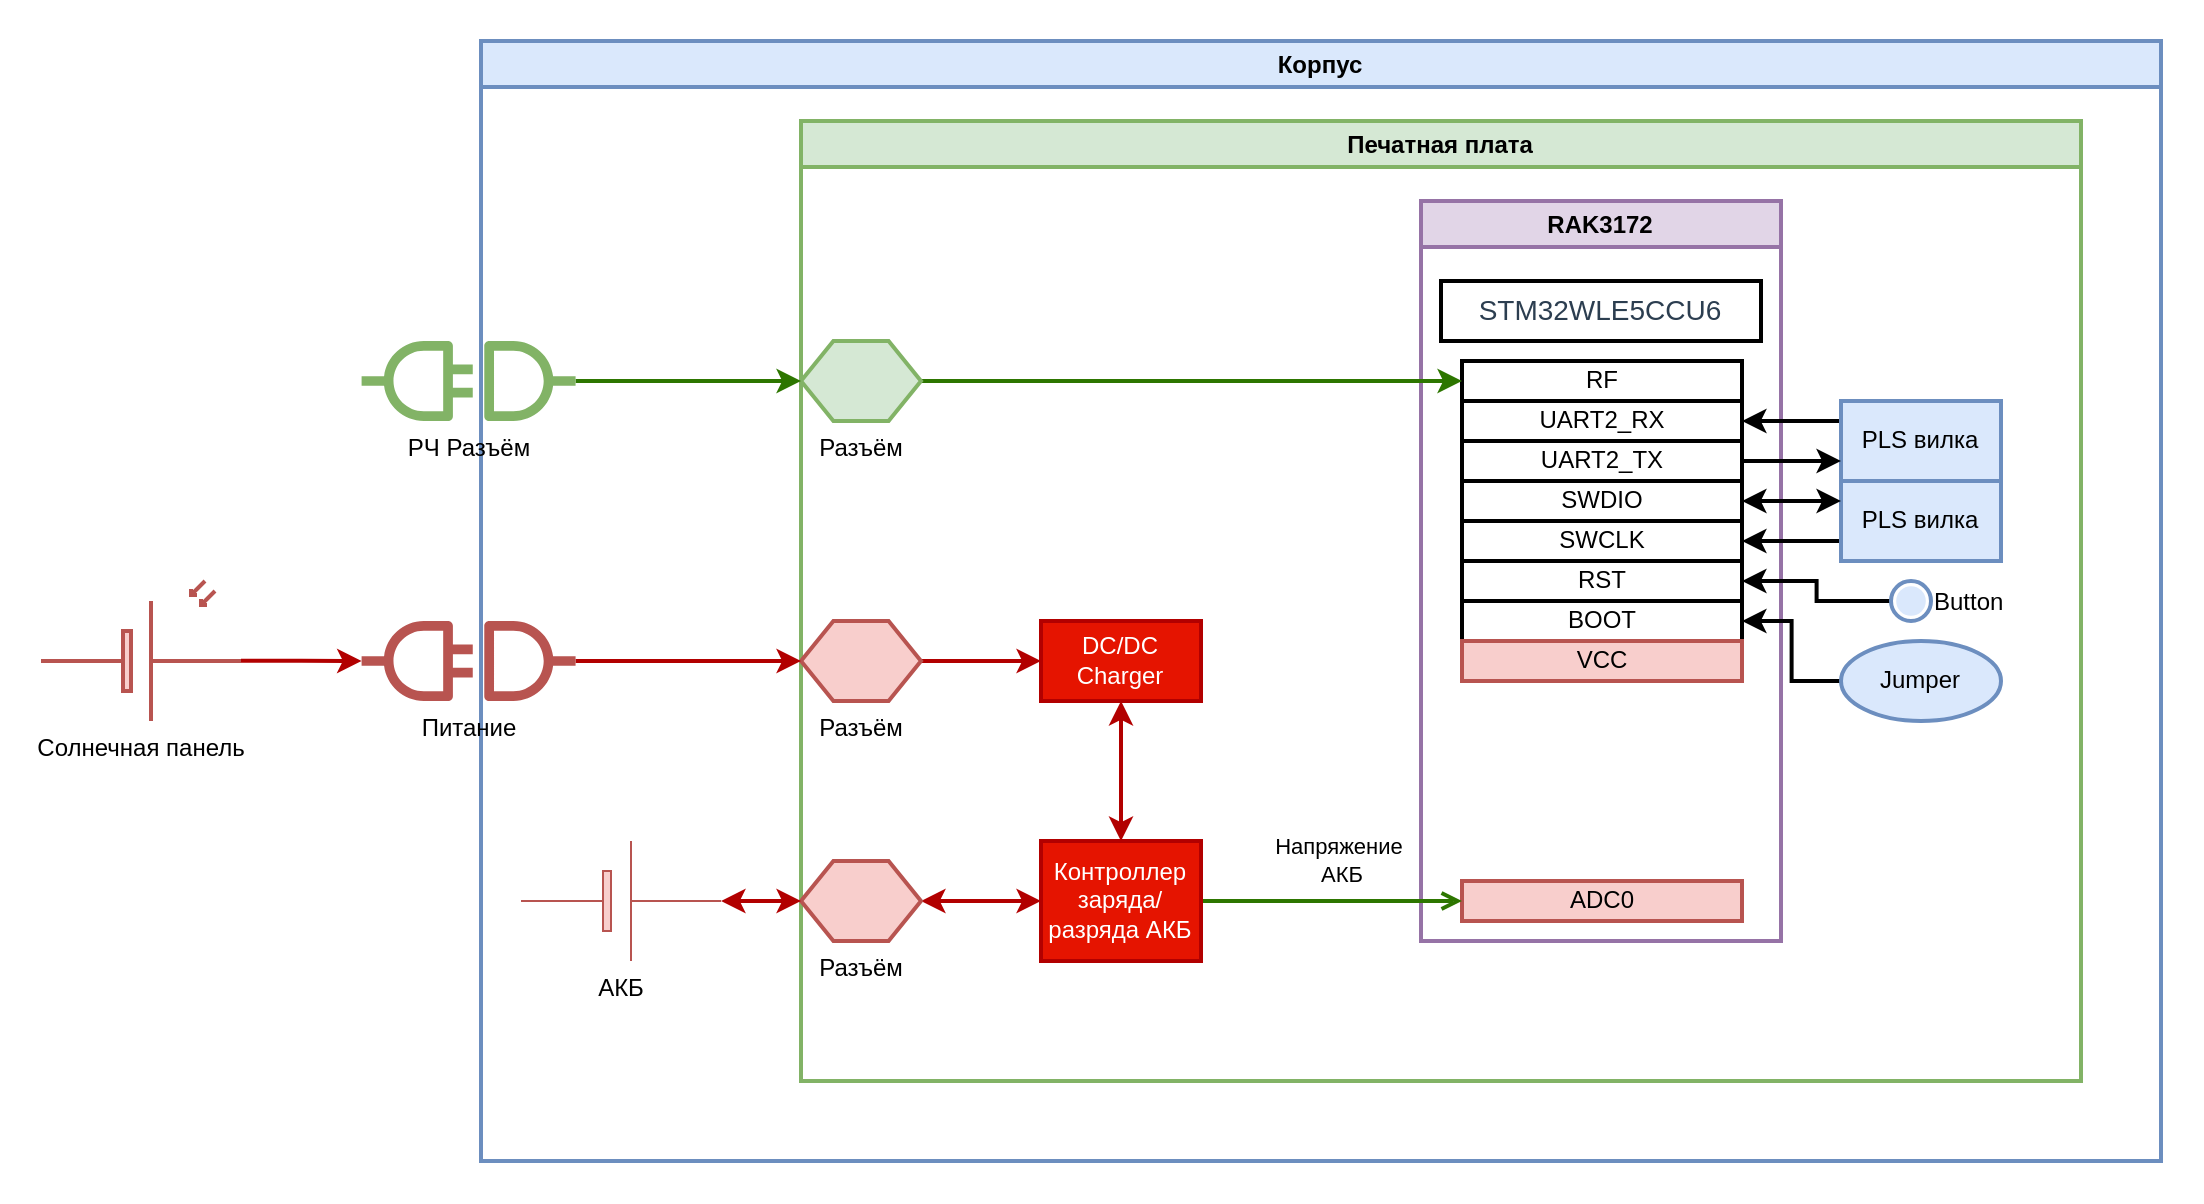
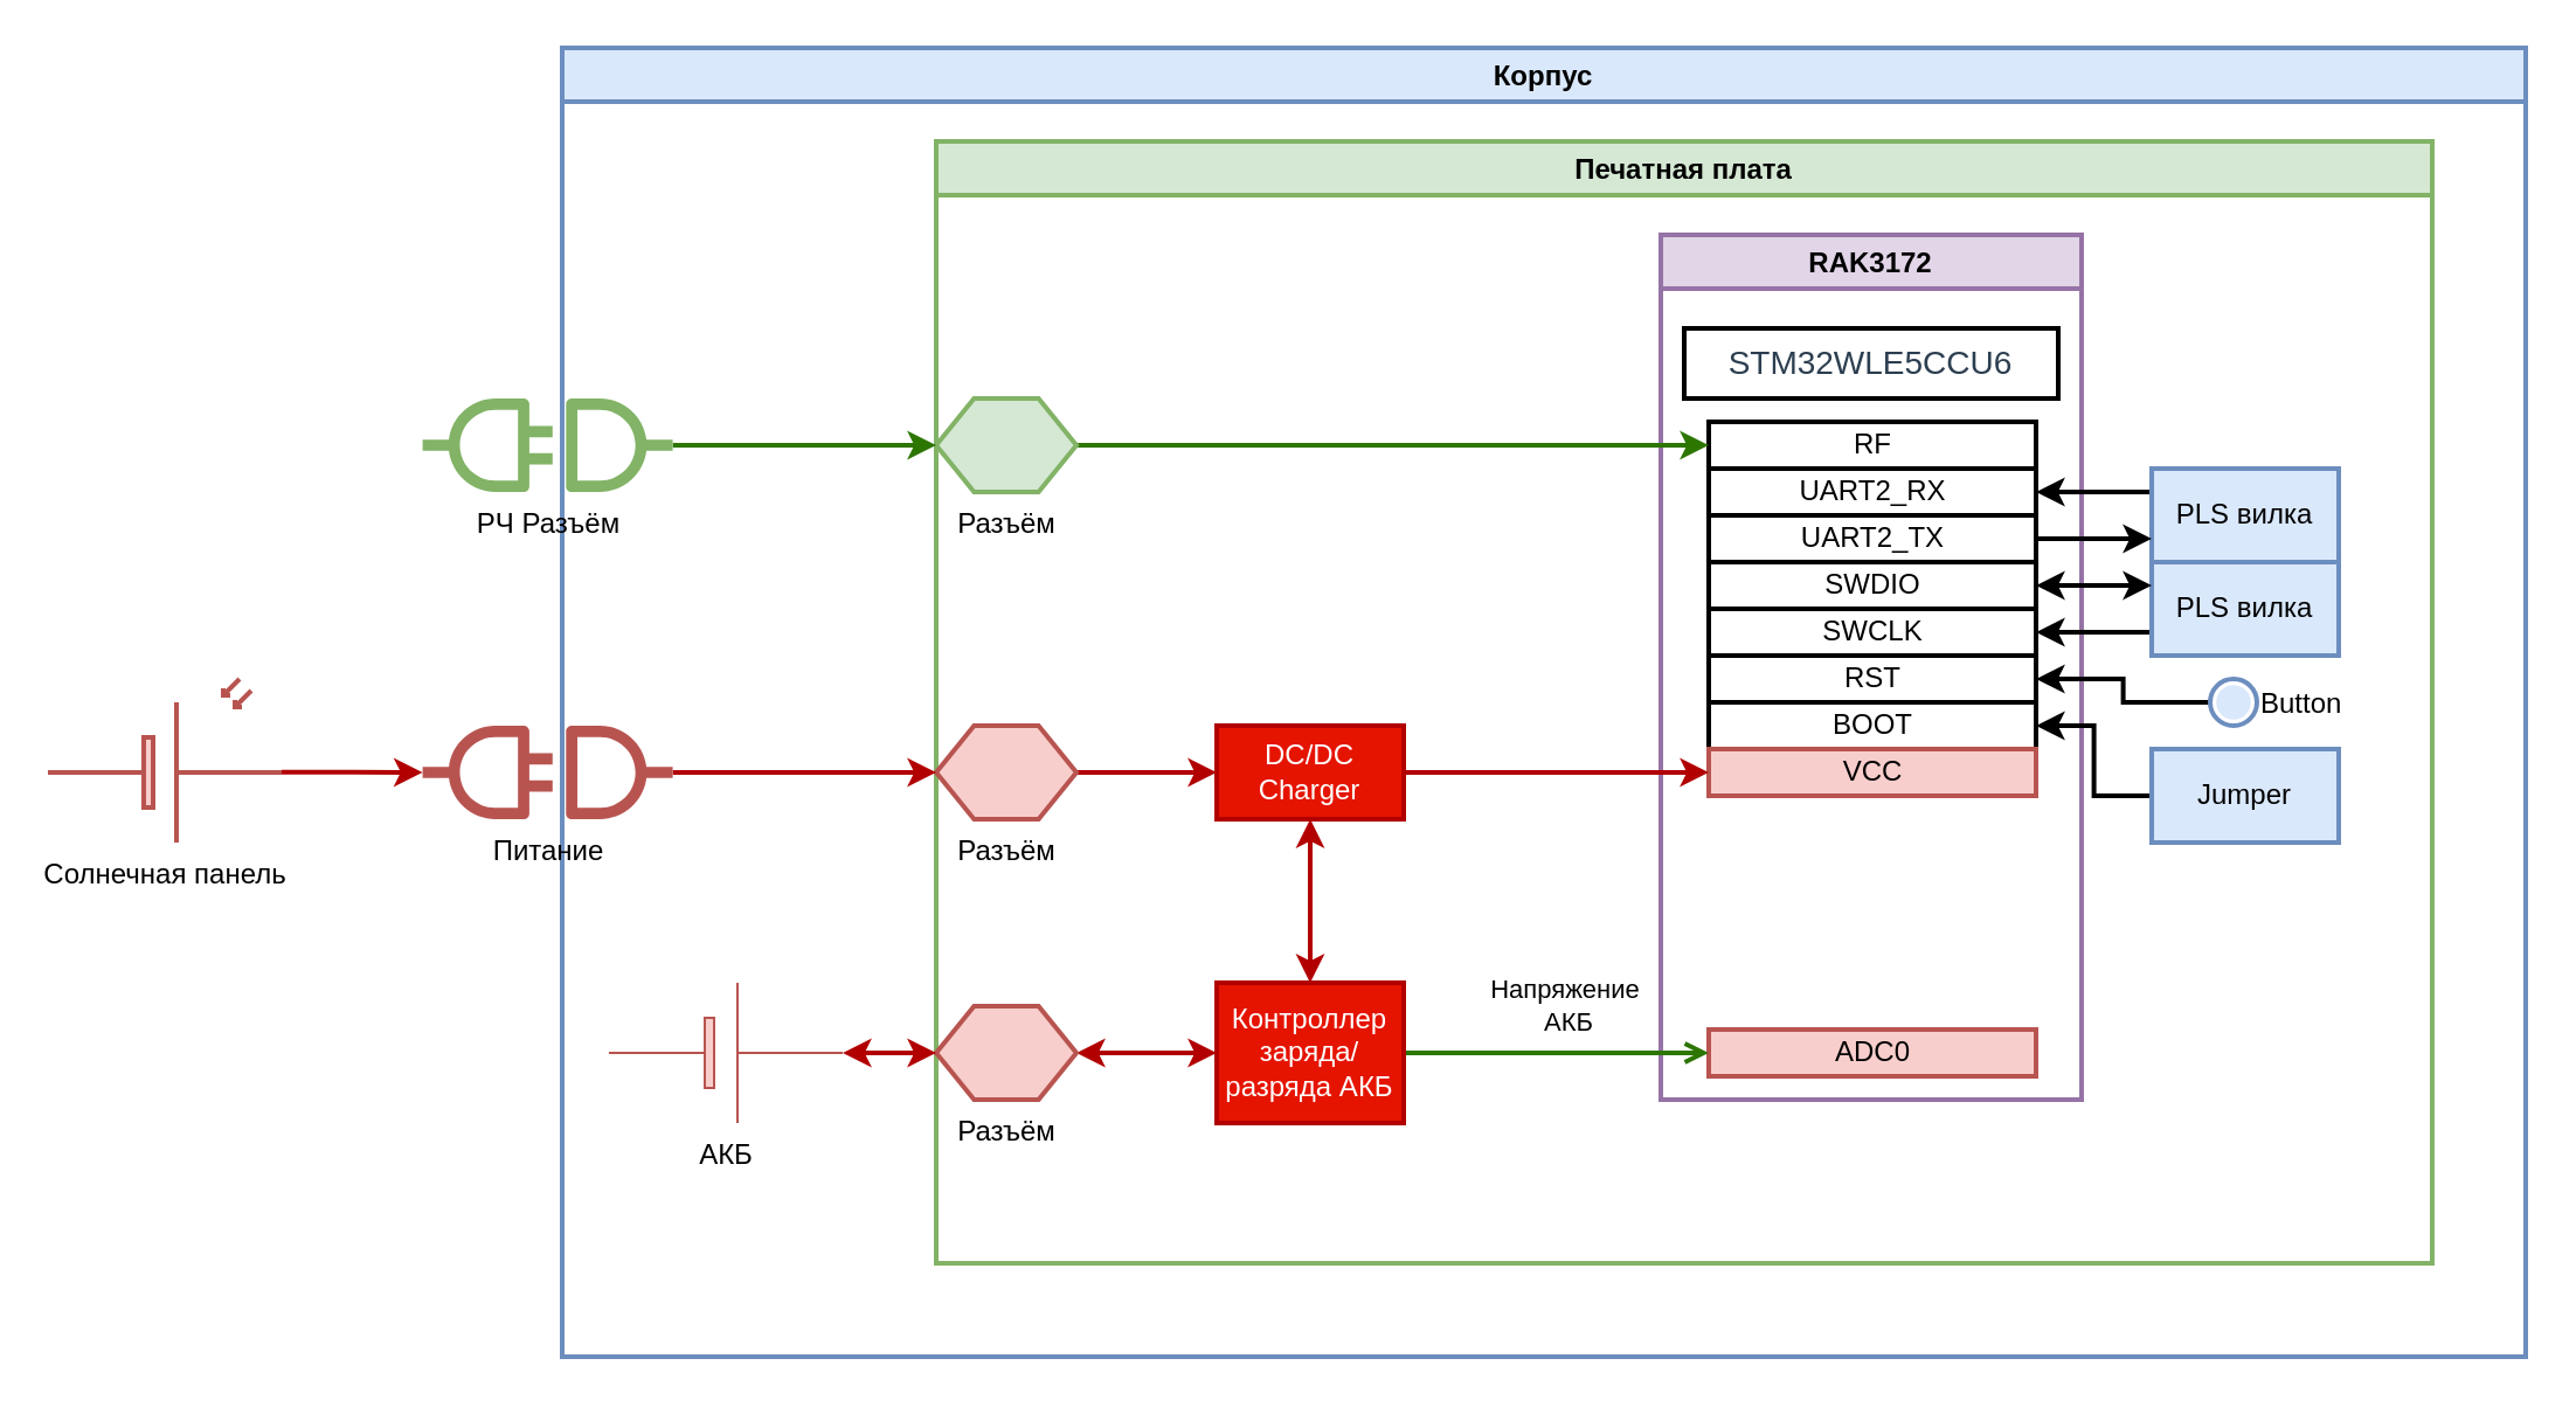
  <mxCell id="0" />
  <mxCell id="1" parent="0" />
  <mxCell id="2" value="Корпус" style="swimlane;fillColor=#dae8fc;strokeColor=#6c8ebf;strokeWidth=2;" parent="1" vertex="1"><mxGeometry x="240" y="20" width="840" height="560" as="geometry" /></mxCell>
  <mxCell id="3" value="Печатная плата" style="swimlane;fillColor=#d5e8d4;strokeColor=#82b366;strokeWidth=2;" parent="2" vertex="1"><mxGeometry x="160" y="40" width="640" height="480" as="geometry" /></mxCell>
  <mxCell id="4" value="RAK3172" style="swimlane;strokeWidth=2;fillColor=#e1d5e7;strokeColor=#9673a6;" parent="3" vertex="1"><mxGeometry x="310" y="40" width="180" height="370" as="geometry" /></mxCell>
  <mxCell id="5" value="RF" style="rounded=0;whiteSpace=wrap;html=1;strokeWidth=2;" parent="4" vertex="1"><mxGeometry x="20.5" y="80" width="140" height="20" as="geometry" /></mxCell>
  <mxCell id="6" value="UART2_RX" style="rounded=0;whiteSpace=wrap;html=1;strokeWidth=2;" parent="4" vertex="1"><mxGeometry x="20.5" y="100" width="140" height="20" as="geometry" /></mxCell>
  <mxCell id="7" value="SWCLK" style="rounded=0;whiteSpace=wrap;html=1;strokeWidth=2;" parent="4" vertex="1"><mxGeometry x="20.5" y="160" width="140" height="20" as="geometry" /></mxCell>
  <mxCell id="8" value="RST" style="rounded=0;whiteSpace=wrap;html=1;strokeWidth=2;" parent="4" vertex="1"><mxGeometry x="20.5" y="180" width="140" height="20" as="geometry" /></mxCell>
  <mxCell id="9" value="SWDIO" style="rounded=0;whiteSpace=wrap;html=1;strokeWidth=2;" parent="4" vertex="1"><mxGeometry x="20.5" y="140" width="140" height="20" as="geometry" /></mxCell>
  <mxCell id="10" value="UART2_TX" style="rounded=0;whiteSpace=wrap;html=1;strokeWidth=2;" parent="4" vertex="1"><mxGeometry x="20.5" y="120" width="140" height="20" as="geometry" /></mxCell>
  <mxCell id="11" value="BOOT" style="rounded=0;whiteSpace=wrap;html=1;strokeWidth=2;" parent="4" vertex="1"><mxGeometry x="20.5" y="200" width="140" height="20" as="geometry" /></mxCell>
  <mxCell id="12" value="&lt;span style=&quot;color: rgb(44 , 62 , 80) ; font-family: , &amp;#34;blinkmacsystemfont&amp;#34; , &amp;#34;segoe ui&amp;#34; , &amp;#34;roboto&amp;#34; , &amp;#34;oxygen&amp;#34; , &amp;#34;ubuntu&amp;#34; , &amp;#34;cantarell&amp;#34; , &amp;#34;fira sans&amp;#34; , &amp;#34;droid sans&amp;#34; , &amp;#34;helvetica neue&amp;#34; , sans-serif ; font-size: 14px ; text-align: left ; background-color: rgb(255 , 255 , 255)&quot;&gt;STM32WLE5CCU6&lt;/span&gt;" style="rounded=0;whiteSpace=wrap;html=1;strokeWidth=2;" parent="4" vertex="1"><mxGeometry x="10" y="40" width="160" height="30" as="geometry" /></mxCell>
  <mxCell id="13" value="VCC" style="rounded=0;whiteSpace=wrap;html=1;strokeWidth=2;fillColor=#f8cecc;strokeColor=#b85450;" parent="4" vertex="1"><mxGeometry x="20.5" y="220" width="140" height="20" as="geometry" /></mxCell>
  <mxCell id="14" value="ADC0" style="rounded=0;whiteSpace=wrap;html=1;strokeWidth=2;fillColor=#f8cecc;strokeColor=#b85450;" vertex="1" parent="4"><mxGeometry x="20.5" y="340" width="140" height="20" as="geometry" /></mxCell>
  <mxCell id="15" style="edgeStyle=orthogonalEdgeStyle;rounded=0;orthogonalLoop=1;jettySize=auto;html=1;exitX=0;exitY=0.25;exitDx=0;exitDy=0;entryX=1;entryY=0.5;entryDx=0;entryDy=0;strokeWidth=2;" parent="3" source="16" target="6" edge="1"><mxGeometry relative="1" as="geometry" /></mxCell>
  <mxCell id="16" value="PLS вилка" style="rounded=0;whiteSpace=wrap;html=1;strokeWidth=2;fillColor=#dae8fc;strokeColor=#6c8ebf;" parent="3" vertex="1"><mxGeometry x="520" y="140" width="80" height="40" as="geometry" /></mxCell>
  <mxCell id="17" style="edgeStyle=orthogonalEdgeStyle;rounded=0;orthogonalLoop=1;jettySize=auto;html=1;exitX=1;exitY=0.5;exitDx=0;exitDy=0;entryX=0;entryY=0.75;entryDx=0;entryDy=0;strokeWidth=2;" parent="3" source="10" target="16" edge="1"><mxGeometry relative="1" as="geometry" /></mxCell>
  <mxCell id="18" style="edgeStyle=orthogonalEdgeStyle;rounded=0;orthogonalLoop=1;jettySize=auto;html=1;exitX=0;exitY=0.75;exitDx=0;exitDy=0;entryX=1;entryY=0.5;entryDx=0;entryDy=0;startArrow=none;startFill=0;strokeWidth=2;" parent="3" source="19" target="7" edge="1"><mxGeometry relative="1" as="geometry" /></mxCell>
  <mxCell id="19" value="PLS вилка" style="rounded=0;whiteSpace=wrap;html=1;strokeWidth=2;fillColor=#dae8fc;strokeColor=#6c8ebf;" parent="3" vertex="1"><mxGeometry x="520" y="180" width="80" height="40" as="geometry" /></mxCell>
  <mxCell id="20" style="edgeStyle=orthogonalEdgeStyle;rounded=0;orthogonalLoop=1;jettySize=auto;html=1;exitX=1;exitY=0.5;exitDx=0;exitDy=0;entryX=0;entryY=0.25;entryDx=0;entryDy=0;startArrow=classic;startFill=1;strokeWidth=2;" parent="3" source="9" target="19" edge="1"><mxGeometry relative="1" as="geometry" /></mxCell>
+ <mxCell id="21" style="edgeStyle=orthogonalEdgeStyle;rounded=0;orthogonalLoop=1;jettySize=auto;html=1;exitX=1;exitY=0.5;exitDx=0;exitDy=0;entryX=0;entryY=0.5;entryDx=0;entryDy=0;startArrow=none;startFill=0;strokeWidth=2;fillColor=#e51400;strokeColor=#B20000;" parent="3" source="22" target="13" edge="1"><mxGeometry relative="1" as="geometry" /></mxCell>
  <mxCell id="22" value="DC/DC&lt;br&gt;Charger" style="rounded=0;whiteSpace=wrap;html=1;fillColor=#e51400;fontColor=#ffffff;strokeColor=#B20000;strokeWidth=2;" parent="3" vertex="1"><mxGeometry x="120" y="250" width="80" height="40" as="geometry" /></mxCell>
  <mxCell id="23" style="edgeStyle=orthogonalEdgeStyle;rounded=0;orthogonalLoop=1;jettySize=auto;html=1;startArrow=none;startFill=0;strokeWidth=2;" parent="3" source="24" target="8" edge="1"><mxGeometry relative="1" as="geometry" /></mxCell>
  <mxCell id="24" value="Button" style="dashed=0;labelPosition=right;align=left;shape=mxgraph.gmdl.radiobutton;strokeColor=#6c8ebf;fillColor=#dae8fc;strokeWidth=2;aspect=fixed;sketch=0;labelBackgroundColor=#FFFFFF;" parent="3" vertex="1"><mxGeometry x="545" y="230" width="20" height="20" as="geometry" /></mxCell>
  <mxCell id="25" style="edgeStyle=orthogonalEdgeStyle;rounded=0;orthogonalLoop=1;jettySize=auto;html=1;exitX=0;exitY=0.5;exitDx=0;exitDy=0;entryX=1;entryY=0.5;entryDx=0;entryDy=0;startArrow=none;startFill=0;strokeWidth=2;" parent="3" source="26" target="11" edge="1"><mxGeometry relative="1" as="geometry" /></mxCell>
- <mxCell id="26" value="Jumper" style="ellipse;whiteSpace=wrap;html=1;strokeWidth=2;fillColor=#dae8fc;strokeColor=#6c8ebf;" parent="3" vertex="1"><mxGeometry x="520" y="260" width="80" height="40" as="geometry" /></mxCell>
+ <mxCell id="26" value="Jumper" style="rounded=0;whiteSpace=wrap;html=1;strokeWidth=2;fillColor=#dae8fc;strokeColor=#6c8ebf;" parent="3" vertex="1"><mxGeometry x="520" y="260" width="80" height="40" as="geometry" /></mxCell>
  <mxCell id="27" style="edgeStyle=orthogonalEdgeStyle;rounded=0;orthogonalLoop=1;jettySize=auto;html=1;startArrow=none;startFill=0;strokeWidth=2;exitX=1;exitY=0.5;exitDx=0;exitDy=0;fillColor=#60a917;strokeColor=#2D7600;" edge="1" parent="3" source="28" target="5"><mxGeometry relative="1" as="geometry"><mxPoint x="220" y="130" as="sourcePoint" /></mxGeometry></mxCell>
  <mxCell id="28" value="Разъём" style="verticalLabelPosition=bottom;verticalAlign=top;html=1;shape=hexagon;perimeter=hexagonPerimeter2;arcSize=6;size=0.27;labelBackgroundColor=none;strokeWidth=2;fillColor=#d5e8d4;strokeColor=#82b366;" vertex="1" parent="3"><mxGeometry y="110" width="60" height="40" as="geometry" /></mxCell>
  <mxCell id="29" style="edgeStyle=orthogonalEdgeStyle;rounded=0;orthogonalLoop=1;jettySize=auto;html=1;exitX=1;exitY=0.5;exitDx=0;exitDy=0;entryX=0;entryY=0.5;entryDx=0;entryDy=0;startArrow=none;startFill=0;strokeWidth=2;fillColor=#e51400;strokeColor=#B20000;" edge="1" parent="3" source="30" target="22"><mxGeometry relative="1" as="geometry" /></mxCell>
  <mxCell id="30" value="Разъём" style="verticalLabelPosition=bottom;verticalAlign=top;html=1;shape=hexagon;perimeter=hexagonPerimeter2;arcSize=6;size=0.27;labelBackgroundColor=none;strokeWidth=2;fillColor=#f8cecc;strokeColor=#b85450;" vertex="1" parent="3"><mxGeometry y="250" width="60" height="40" as="geometry" /></mxCell>
  <mxCell id="31" style="edgeStyle=orthogonalEdgeStyle;rounded=0;orthogonalLoop=1;jettySize=auto;html=1;exitX=0;exitY=0.5;exitDx=0;exitDy=0;entryX=1;entryY=0.5;entryDx=0;entryDy=0;startArrow=classic;startFill=1;strokeWidth=2;fillColor=#e51400;strokeColor=#B20000;" edge="1" parent="3" source="33" target="35"><mxGeometry relative="1" as="geometry" /></mxCell>
  <mxCell id="32" value="Напряжение&lt;br&gt;&amp;nbsp;АКБ" style="edgeStyle=orthogonalEdgeStyle;rounded=0;orthogonalLoop=1;jettySize=auto;html=1;entryX=0;entryY=0.5;entryDx=0;entryDy=0;startArrow=none;startFill=0;strokeWidth=2;fillColor=#60a917;strokeColor=#2D7600;endArrow=open;" edge="1" parent="3" source="33" target="14"><mxGeometry x="0.073" y="20" relative="1" as="geometry"><mxPoint x="-1" as="offset" /></mxGeometry></mxCell>
  <mxCell id="33" value="Контроллер заряда/разряда АКБ" style="rounded=0;whiteSpace=wrap;html=1;labelBackgroundColor=none;strokeWidth=2;fillColor=#e51400;fontColor=#ffffff;strokeColor=#B20000;labelBorderColor=none;" vertex="1" parent="3"><mxGeometry x="120" y="360" width="80" height="60" as="geometry" /></mxCell>
  <mxCell id="34" style="edgeStyle=orthogonalEdgeStyle;rounded=0;orthogonalLoop=1;jettySize=auto;html=1;entryX=0.5;entryY=0;entryDx=0;entryDy=0;startArrow=classic;startFill=1;strokeWidth=2;fillColor=#e51400;strokeColor=#B20000;" edge="1" parent="3" source="22" target="33"><mxGeometry relative="1" as="geometry" /></mxCell>
  <mxCell id="35" value="Разъём" style="verticalLabelPosition=bottom;verticalAlign=top;html=1;shape=hexagon;perimeter=hexagonPerimeter2;arcSize=6;size=0.27;labelBackgroundColor=none;strokeWidth=2;fillColor=#f8cecc;strokeColor=#b85450;" vertex="1" parent="3"><mxGeometry y="370" width="60" height="40" as="geometry" /></mxCell>
  <mxCell id="36" style="edgeStyle=orthogonalEdgeStyle;rounded=0;orthogonalLoop=1;jettySize=auto;html=1;startArrow=none;startFill=0;strokeWidth=2;fillColor=#60a917;strokeColor=#2D7600;" edge="1" parent="2" source="37" target="28"><mxGeometry relative="1" as="geometry"><mxPoint x="158.75" y="170" as="targetPoint" /></mxGeometry></mxCell>
  <mxCell id="37" value="РЧ Разъём" style="sketch=0;outlineConnect=0;fillColor=#82B366;strokeColor=#82B366;dashed=0;verticalLabelPosition=bottom;verticalAlign=top;align=center;html=1;fontSize=12;fontStyle=0;aspect=fixed;pointerEvents=1;shape=mxgraph.aws4.connector;strokeWidth=2;" parent="2" vertex="1"><mxGeometry x="-60" y="150" width="107.59" height="40" as="geometry" /></mxCell>
  <mxCell id="38" style="edgeStyle=orthogonalEdgeStyle;rounded=0;orthogonalLoop=1;jettySize=auto;html=1;entryX=0;entryY=0.5;entryDx=0;entryDy=0;startArrow=none;startFill=0;strokeWidth=2;fillColor=#e51400;strokeColor=#B20000;" edge="1" parent="2" source="39" target="30"><mxGeometry relative="1" as="geometry" /></mxCell>
  <mxCell id="39" value="&lt;span style=&quot;&quot;&gt;Питание&lt;/span&gt;" style="sketch=0;outlineConnect=0;fillColor=#B85450;strokeColor=#B85450;dashed=0;verticalLabelPosition=bottom;verticalAlign=top;align=center;html=1;fontSize=12;fontStyle=0;aspect=fixed;pointerEvents=1;shape=mxgraph.aws4.connector;strokeWidth=2;labelBackgroundColor=none;" parent="2" vertex="1"><mxGeometry x="-60" y="290" width="107.59" height="40" as="geometry" /></mxCell>
  <mxCell id="40" value="АКБ" style="verticalLabelPosition=bottom;shadow=0;dashed=0;align=center;fillColor=#f8cecc;html=1;verticalAlign=top;strokeWidth=1;shape=mxgraph.electrical.miscellaneous.monocell_battery;labelBackgroundColor=none;strokeColor=#b85450;" vertex="1" parent="2"><mxGeometry x="20" y="400" width="100" height="60" as="geometry" /></mxCell>
  <mxCell id="41" style="edgeStyle=orthogonalEdgeStyle;rounded=0;orthogonalLoop=1;jettySize=auto;html=1;exitX=0;exitY=0.5;exitDx=0;exitDy=0;entryX=1;entryY=0.5;entryDx=0;entryDy=0;entryPerimeter=0;startArrow=classic;startFill=1;strokeWidth=2;fillColor=#e51400;strokeColor=#B20000;" edge="1" parent="2" source="35" target="40"><mxGeometry relative="1" as="geometry" /></mxCell>
  <mxCell id="42" style="edgeStyle=orthogonalEdgeStyle;rounded=0;orthogonalLoop=1;jettySize=auto;html=1;exitX=1;exitY=0.57;exitDx=0;exitDy=0;exitPerimeter=0;startArrow=none;startFill=0;strokeWidth=2;fillColor=#e51400;strokeColor=#B20000;" edge="1" parent="1" source="43" target="39"><mxGeometry relative="1" as="geometry" /></mxCell>
  <mxCell id="43" value="&lt;span style=&quot;&quot;&gt;Солнечная панель&lt;/span&gt;" style="verticalLabelPosition=bottom;shadow=0;dashed=0;align=center;html=1;verticalAlign=top;shape=mxgraph.electrical.opto_electronics.solar_cell;pointerEvents=1;labelBackgroundColor=none;strokeWidth=2;fillColor=#f8cecc;strokeColor=#b85450;" vertex="1" parent="1"><mxGeometry x="20" y="290" width="100" height="70" as="geometry" /></mxCell>
